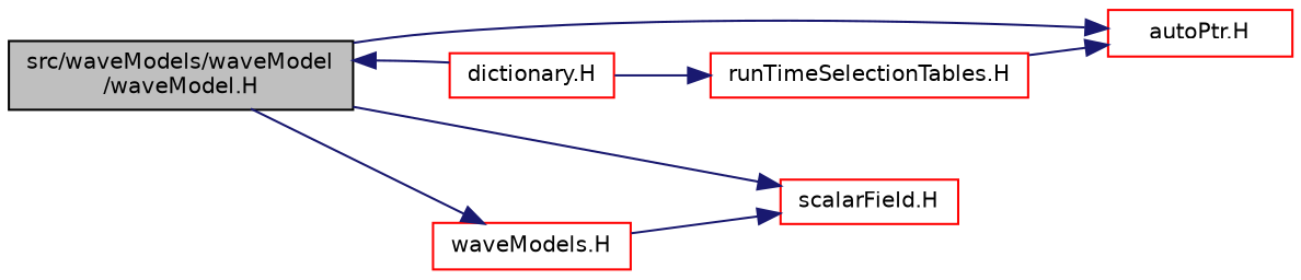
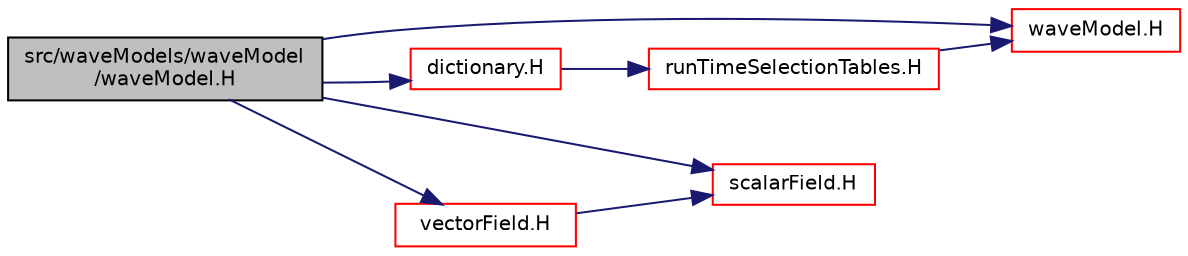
  digraph {
    rankdir=LR
    node [color=red fontname=Helvetica fontsize=10 shape=record]
    edge [color=midnightblue fontname=Helvetica fontsize=10 labelfontname=Helvetica labelfontsize=10 style=solid]
    n1 [color=black fillcolor=grey75 fontcolor=black height=0.2 label="src/waveModels/waveModel\l/waveModel.H" style=filled width=0.4]
-   n2 [height=0.2 label="autoPtr.H" width=0.4]
+   n2 [height=0.2 label="waveModel.H" width=0.4]
    n3 [height=0.2 label="dictionary.H" width=0.4]
    n4 [height=0.2 label="scalarField.H" width=0.4]
-   n5 [height=0.2 label="waveModels.H" width=0.4]
+   n5 [height=0.2 label="vectorField.H" width=0.4]
    n6 [height=0.2 label="runTimeSelectionTables.H" width=0.4]
    n1 -> n2
-   n3 -> n1
+   n1 -> n3
    n1 -> n4
    n1 -> n5
    n3 -> n6
    n5 -> n4
    n6 -> n2
  }
